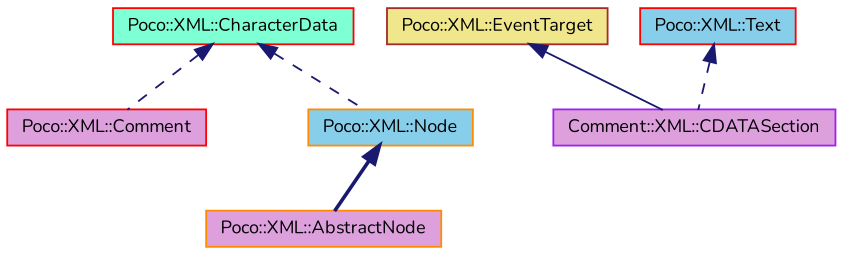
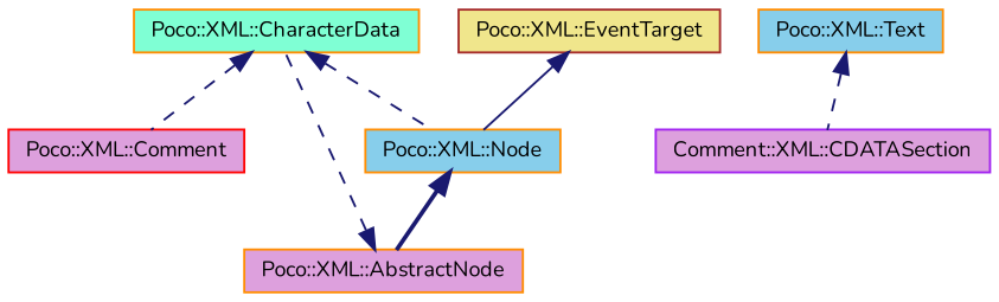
  digraph {
    fontname=Nunito
    node [color=darkorange fillcolor=plum fontname=Nunito fontsize=10 shape=record style=filled]
    edge [color=midnightblue dir=back fontname=Nunito fontsize=10 labelfontname=Helvetica labelfontsize=10 style=dashed]
-   n1 [color=red fillcolor=aquamarine fontcolor=black height=0.2 label="Poco::XML::CharacterData" width=0.4]
+   n1 [fillcolor=aquamarine fontcolor=black height=0.2 label="Poco::XML::CharacterData" width=0.4]
    n2 [color=red height=0.2 label="Poco::XML::Comment" width=0.4]
    n3 [fillcolor=skyblue height=0.2 label="Poco::XML::Node" width=0.4]
-   n4 [color=red fillcolor=skyblue height=0.2 label="Poco::XML::Text" width=0.4]
+   n4 [fillcolor=skyblue height=0.2 label="Poco::XML::Text" width=0.4]
    n5 [color=purple height=0.2 label="Comment::XML::CDATASection" width=0.4]
    n6 [height=0.2 label="Poco::XML::AbstractNode" width=0.4]
    n7 [color=brown fillcolor=khaki height=0.2 label="Poco::XML::EventTarget" width=0.4]
    n1 -> n2
    n1 -> n3
    n3 -> n6 [style=bold]
    n4 -> n5
-   n7 -> n5 [style=solid]
+   n6 -> n1
+   n7 -> n3 [style=solid]
  }
